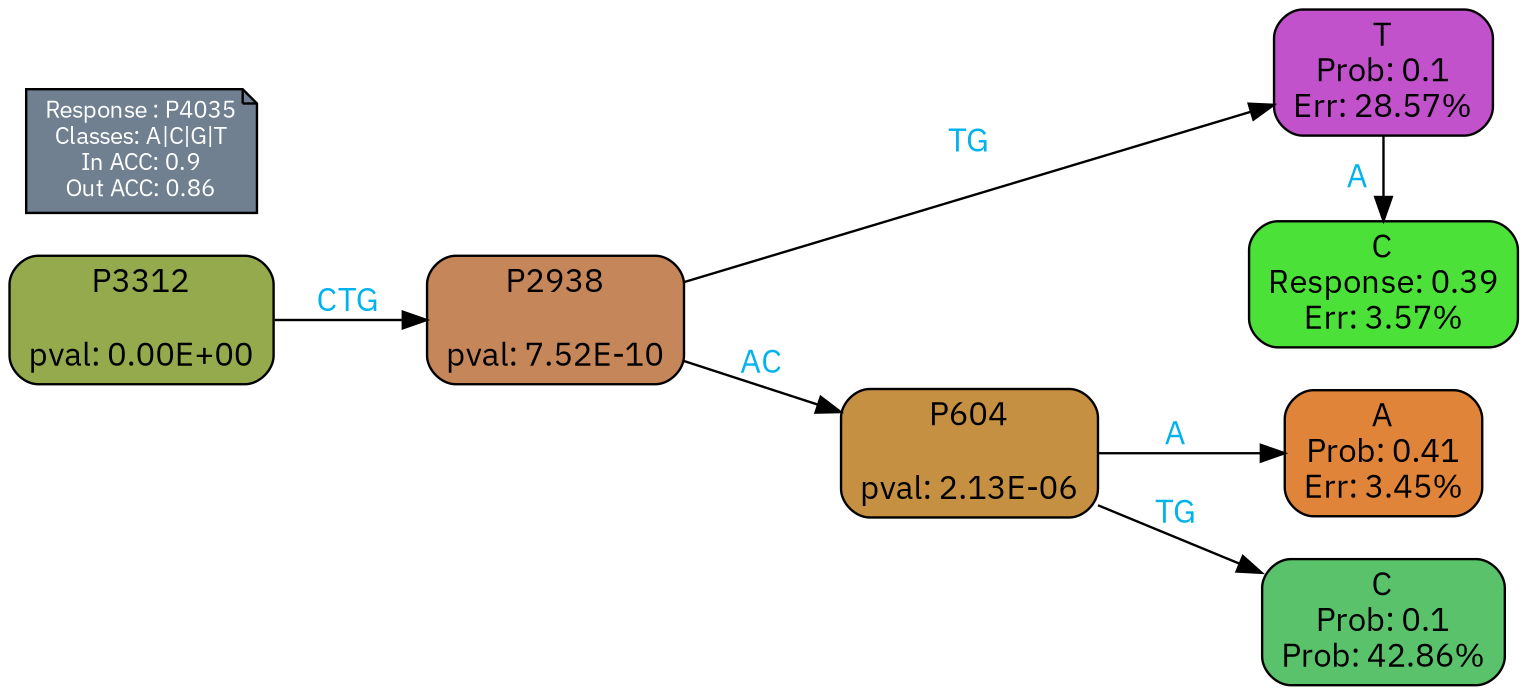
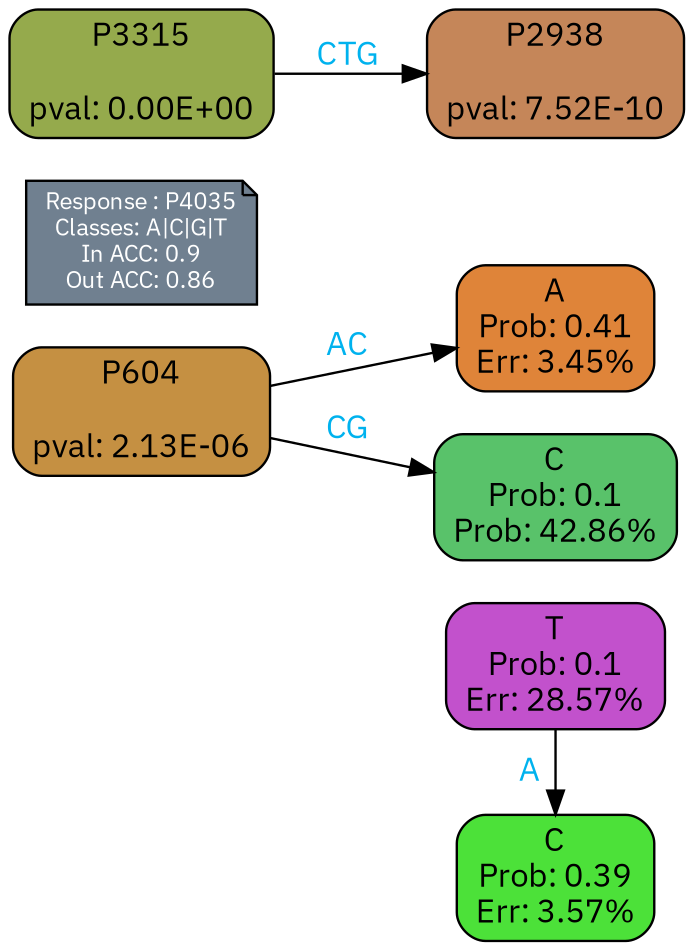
  digraph {
    fontname="IBM Plex Sans"
    rankdir=LR
    ranksep=equally
    splines=polylines
    node [color=black fontname="IBM Plex Sans" shape=box style="filled, rounded"]
    edge [fontcolor=deepskyblue2 fontname="IBM Plex Sans"]
-   n1 [fillcolor="#4ce139" label="C\nResponse: 0.39\nErr: 3.57%"]
+   n1 [fillcolor="#4ce139" label="C\nProb: 0.39\nErr: 3.57%"]
    n2 [fillcolor="#df8439" label="A\nProb: 0.41\nErr: 3.45%"]
    n3 [fillcolor="#59c26a" label="C\nProb: 0.1\nProb: 42.86%"]
    n4 [fillcolor="#c251cc" label="T\nProb: 0.1\nErr: 28.57%"]
    n5 [align=left fillcolor=slategray fontcolor=white fontsize=10 label="Response : P4035\nClasses: A|C|G|T\nIn ACC: 0.9\nOut ACC: 0.86\n" shape=note style=filled]
-   n6 [fillcolor="#95aa4c" label="P3312\n\npval: 0.00E+00"]
+   n6 [fillcolor="#95aa4c" label="P3315\n\npval: 0.00E+00"]
    n7 [fillcolor="#c58659" label="P2938\n\npval: 7.52E-10"]
    n8 [fillcolor="#c59042" label="P604\n\npval: 2.13E-06"]
    subgraph sub_1 {
      rank=same
      n1
      n2
      n3
      n4
    }
    subgraph sub_2 {
      rank=same
      n5
      n6
    }
    n4 -> n1 [label=A]
    n6 -> n7 [label=CTG]
-   n7 -> n4 [label=TG]
-   n7 -> n8 [label=AC]
-   n8 -> n2 [label=A]
-   n8 -> n3 [label=TG]
+   n8 -> n2 [label=AC]
+   n8 -> n3 [label=CG]
  }
